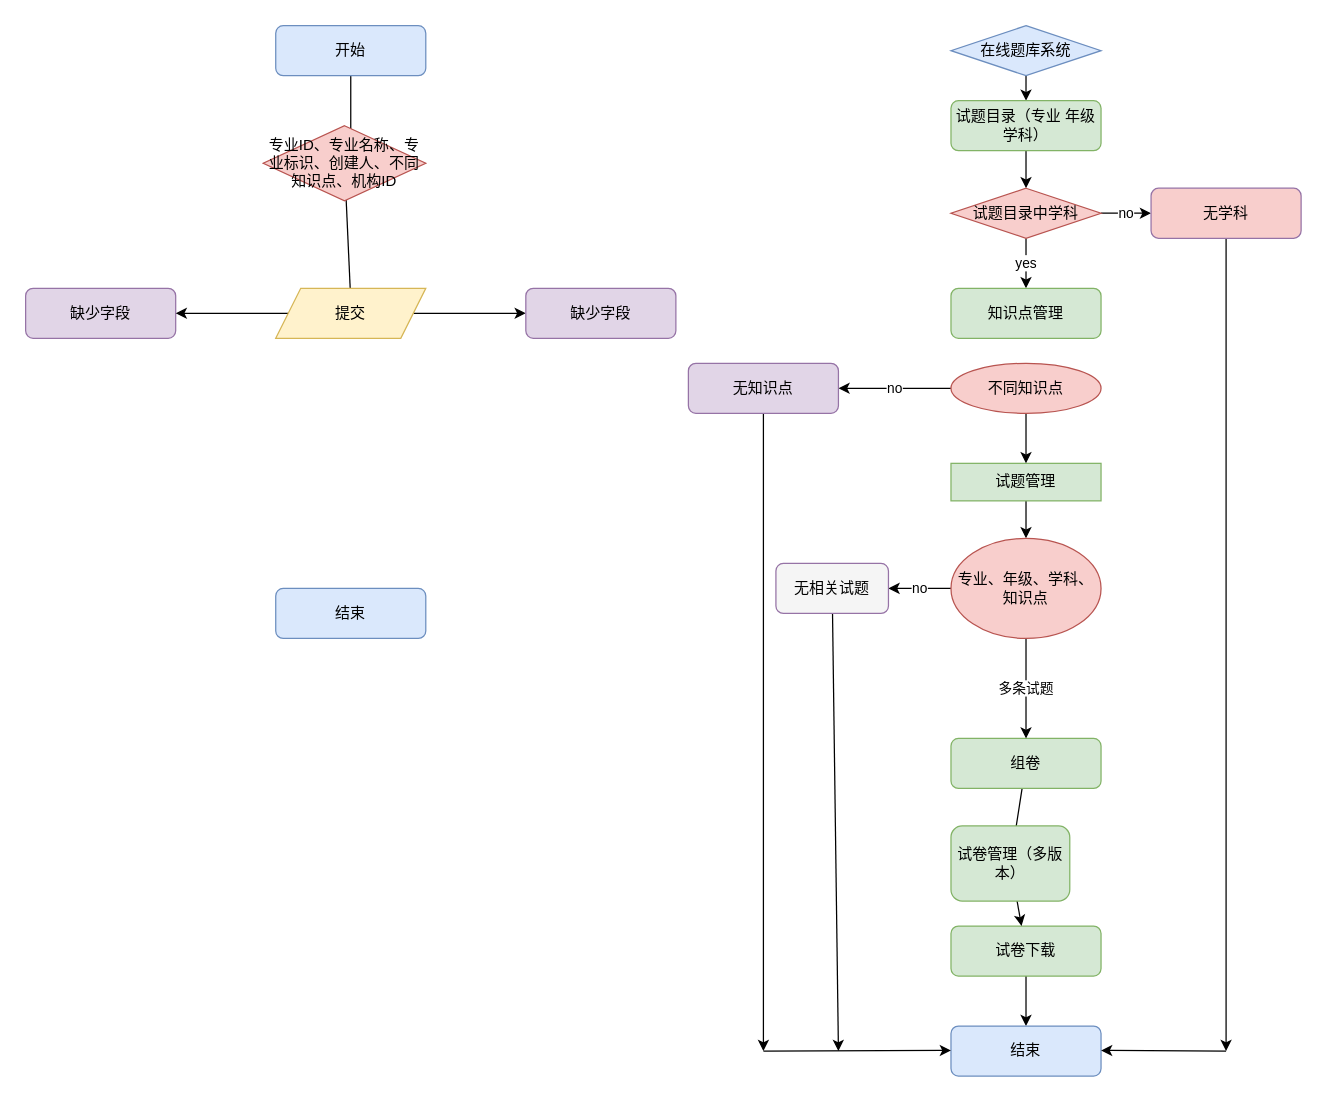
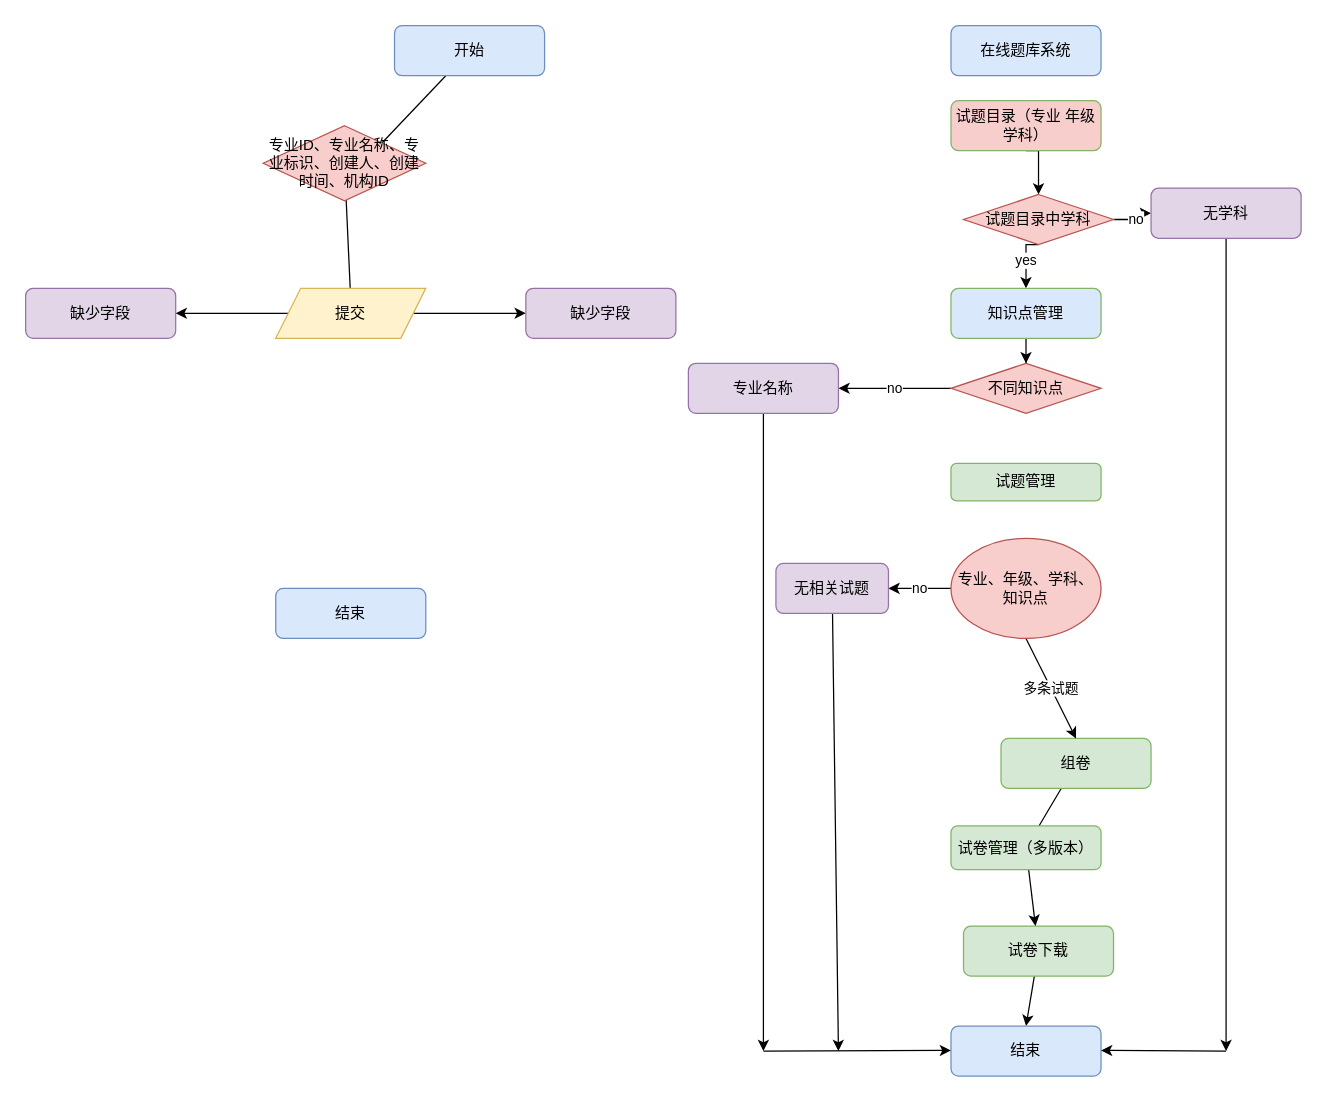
  <mxCell id="0" />
  <mxCell id="1" parent="0" />
- <mxCell id="2" style="edgeStyle=orthogonalEdgeStyle;rounded=0;orthogonalLoop=1;jettySize=auto;html=1;exitX=0.5;exitY=1;exitDx=0;exitDy=0;entryX=0.5;entryY=0;entryDx=0;entryDy=0;" edge="1" parent="1" source="3" target="5"><mxGeometry relative="1" as="geometry" /></mxCell>
- <mxCell id="3" value="&lt;font style=&quot;vertical-align: inherit&quot;&gt;&lt;font style=&quot;vertical-align: inherit&quot;&gt;在线题库系统&lt;/font&gt;&lt;/font&gt;" style="rhombus;whiteSpace=wrap;html=1;fontSize=12;glass=0;strokeWidth=1;shadow=0;fillColor=#dae8fc;strokeColor=#6c8ebf;" parent="1" vertex="1"><mxGeometry x="760" y="20" width="120" height="40" as="geometry" /></mxCell>
+ <mxCell id="3" value="&lt;font style=&quot;vertical-align: inherit&quot;&gt;&lt;font style=&quot;vertical-align: inherit&quot;&gt;在线题库系统&lt;/font&gt;&lt;/font&gt;" style="rounded=1;whiteSpace=wrap;html=1;fontSize=12;glass=0;strokeWidth=1;shadow=0;fillColor=#dae8fc;strokeColor=#6c8ebf;" parent="1" vertex="1"><mxGeometry x="760" y="20" width="120" height="40" as="geometry" /></mxCell>
  <mxCell id="4" style="edgeStyle=orthogonalEdgeStyle;rounded=0;orthogonalLoop=1;jettySize=auto;html=1;exitX=0.5;exitY=1;exitDx=0;exitDy=0;entryX=0.5;entryY=0;entryDx=0;entryDy=0;" edge="1" parent="1" source="5" target="8"><mxGeometry relative="1" as="geometry" /></mxCell>
- <mxCell id="5" value="&lt;font style=&quot;vertical-align: inherit&quot;&gt;&lt;font style=&quot;vertical-align: inherit&quot;&gt;&lt;font style=&quot;vertical-align: inherit&quot;&gt;&lt;font style=&quot;vertical-align: inherit&quot;&gt;试题目录（专业 年级 学科）&lt;/font&gt;&lt;/font&gt;&lt;/font&gt;&lt;/font&gt;" style="rounded=1;whiteSpace=wrap;html=1;fontSize=12;glass=0;strokeWidth=1;shadow=0;fillColor=#d5e8d4;strokeColor=#82b366;" vertex="1" parent="1"><mxGeometry x="760" y="80" width="120" height="40" as="geometry" /></mxCell>
+ <mxCell id="5" value="&lt;font style=&quot;vertical-align: inherit&quot;&gt;&lt;font style=&quot;vertical-align: inherit&quot;&gt;&lt;font style=&quot;vertical-align: inherit&quot;&gt;&lt;font style=&quot;vertical-align: inherit&quot;&gt;试题目录（专业 年级 学科）&lt;/font&gt;&lt;/font&gt;&lt;/font&gt;&lt;/font&gt;" style="rounded=1;whiteSpace=wrap;html=1;fontSize=12;glass=0;strokeWidth=1;shadow=0;fillColor=#f8cecc;strokeColor=#82b366;" vertex="1" parent="1"><mxGeometry x="760" y="80" width="120" height="40" as="geometry" /></mxCell>
  <mxCell id="6" value="yes" style="edgeStyle=orthogonalEdgeStyle;rounded=0;orthogonalLoop=1;jettySize=auto;html=1;exitX=0.5;exitY=1;exitDx=0;exitDy=0;" edge="1" parent="1" source="8"><mxGeometry relative="1" as="geometry"><mxPoint x="820" y="230" as="targetPoint" /><Array as="points"><mxPoint x="820" y="210" /><mxPoint x="820" y="210" /></Array></mxGeometry></mxCell>
  <mxCell id="7" value="no" style="edgeStyle=orthogonalEdgeStyle;rounded=0;orthogonalLoop=1;jettySize=auto;html=1;entryX=0;entryY=0.5;entryDx=0;entryDy=0;" edge="1" parent="1" source="8" target="12"><mxGeometry relative="1" as="geometry" /></mxCell>
- <mxCell id="8" value="&lt;font style=&quot;vertical-align: inherit&quot;&gt;&lt;font style=&quot;vertical-align: inherit&quot;&gt;试题目录中学科&lt;/font&gt;&lt;/font&gt;" style="rhombus;whiteSpace=wrap;html=1;fillColor=#f8cecc;strokeColor=#b85450;" vertex="1" parent="1"><mxGeometry x="760" y="150" width="120" height="40" as="geometry" /></mxCell>
- <mxCell id="10" value="&lt;font style=&quot;vertical-align: inherit&quot;&gt;&lt;font style=&quot;vertical-align: inherit&quot;&gt;知识点管理&lt;/font&gt;&lt;/font&gt;" style="rounded=1;whiteSpace=wrap;html=1;fontSize=12;glass=0;strokeWidth=1;shadow=0;fillColor=#d5e8d4;strokeColor=#82b366;" vertex="1" parent="1"><mxGeometry x="760" y="230" width="120" height="40" as="geometry" /></mxCell>
+ <mxCell id="8" value="&lt;font style=&quot;vertical-align: inherit&quot;&gt;&lt;font style=&quot;vertical-align: inherit&quot;&gt;试题目录中学科&lt;/font&gt;&lt;/font&gt;" style="rhombus;whiteSpace=wrap;html=1;fillColor=#f8cecc;strokeColor=#b85450;" vertex="1" parent="1"><mxGeometry x="770" y="155" width="120" height="40" as="geometry" /></mxCell>
+ <mxCell id="9" style="edgeStyle=orthogonalEdgeStyle;rounded=0;orthogonalLoop=1;jettySize=auto;html=1;" edge="1" parent="1" source="10" target="17"><mxGeometry relative="1" as="geometry" /></mxCell>
+ <mxCell id="10" value="&lt;font style=&quot;vertical-align: inherit&quot;&gt;&lt;font style=&quot;vertical-align: inherit&quot;&gt;知识点管理&lt;/font&gt;&lt;/font&gt;" style="rounded=1;whiteSpace=wrap;html=1;fontSize=12;glass=0;strokeWidth=1;shadow=0;fillColor=#dae8fc;strokeColor=#82b366;" vertex="1" parent="1"><mxGeometry x="760" y="230" width="120" height="40" as="geometry" /></mxCell>
  <mxCell id="11" style="edgeStyle=none;rounded=0;orthogonalLoop=1;jettySize=auto;html=1;" edge="1" parent="1" source="12"><mxGeometry relative="1" as="geometry"><mxPoint x="980" y="840" as="targetPoint" /></mxGeometry></mxCell>
- <mxCell id="12" value="无学科" style="rounded=1;whiteSpace=wrap;html=1;fillColor=#f8cecc;strokeColor=#9673a6;" vertex="1" parent="1"><mxGeometry x="920" y="150" width="120" height="40" as="geometry" /></mxCell>
- <mxCell id="13" value="" style="edgeStyle=none;rounded=0;orthogonalLoop=1;jettySize=auto;html=1;" edge="1" parent="1" source="14" target="26"><mxGeometry relative="1" as="geometry" /></mxCell>
- <mxCell id="14" value="&lt;font style=&quot;vertical-align: inherit&quot;&gt;&lt;font style=&quot;vertical-align: inherit&quot;&gt;试题管理&lt;/font&gt;&lt;/font&gt;" style="whiteSpace=wrap;html=1;fontSize=12;glass=0;strokeWidth=1;shadow=0;fillColor=#d5e8d4;strokeColor=#82b366;rounded=0;" vertex="1" parent="1"><mxGeometry x="760" y="370" width="120" height="30" as="geometry" /></mxCell>
- <mxCell id="15" value="" style="edgeStyle=orthogonalEdgeStyle;rounded=0;orthogonalLoop=1;jettySize=auto;html=1;" edge="1" parent="1" source="17" target="14"><mxGeometry relative="1" as="geometry" /></mxCell>
+ <mxCell id="12" value="无学科" style="rounded=1;whiteSpace=wrap;html=1;fillColor=#e1d5e7;strokeColor=#9673a6;" vertex="1" parent="1"><mxGeometry x="920" y="150" width="120" height="40" as="geometry" /></mxCell>
+ <mxCell id="14" value="&lt;font style=&quot;vertical-align: inherit&quot;&gt;&lt;font style=&quot;vertical-align: inherit&quot;&gt;试题管理&lt;/font&gt;&lt;/font&gt;" style="rounded=1;whiteSpace=wrap;html=1;fontSize=12;glass=0;strokeWidth=1;shadow=0;fillColor=#d5e8d4;strokeColor=#82b366;" vertex="1" parent="1"><mxGeometry x="760" y="370" width="120" height="30" as="geometry" /></mxCell>
  <mxCell id="16" value="no" style="edgeStyle=none;rounded=0;orthogonalLoop=1;jettySize=auto;html=1;" edge="1" parent="1" source="17"><mxGeometry relative="1" as="geometry"><mxPoint x="670" y="310" as="targetPoint" /></mxGeometry></mxCell>
- <mxCell id="17" value="&lt;font style=&quot;vertical-align: inherit&quot;&gt;&lt;font style=&quot;vertical-align: inherit&quot;&gt;不同知识点&lt;/font&gt;&lt;/font&gt;" style="ellipse;whiteSpace=wrap;html=1;fillColor=#f8cecc;strokeColor=#b85450;" vertex="1" parent="1"><mxGeometry x="760" y="290" width="120" height="40" as="geometry" /></mxCell>
+ <mxCell id="17" value="&lt;font style=&quot;vertical-align: inherit&quot;&gt;&lt;font style=&quot;vertical-align: inherit&quot;&gt;不同知识点&lt;/font&gt;&lt;/font&gt;" style="rhombus;whiteSpace=wrap;html=1;fillColor=#f8cecc;strokeColor=#b85450;" vertex="1" parent="1"><mxGeometry x="760" y="290" width="120" height="40" as="geometry" /></mxCell>
  <mxCell id="18" style="edgeStyle=none;rounded=0;orthogonalLoop=1;jettySize=auto;html=1;endArrow=none;" edge="1" parent="1" source="19" target="23"><mxGeometry relative="1" as="geometry"><mxPoint x="820" y="640" as="targetPoint" /></mxGeometry></mxCell>
- <mxCell id="19" value="&lt;font style=&quot;vertical-align: inherit&quot;&gt;&lt;font style=&quot;vertical-align: inherit&quot;&gt;组卷&lt;/font&gt;&lt;/font&gt;" style="rounded=1;whiteSpace=wrap;html=1;fontSize=12;glass=0;strokeWidth=1;shadow=0;fillColor=#d5e8d4;strokeColor=#82b366;" vertex="1" parent="1"><mxGeometry x="760" y="590" width="120" height="40" as="geometry" /></mxCell>
+ <mxCell id="19" value="&lt;font style=&quot;vertical-align: inherit&quot;&gt;&lt;font style=&quot;vertical-align: inherit&quot;&gt;组卷&lt;/font&gt;&lt;/font&gt;" style="rounded=1;whiteSpace=wrap;html=1;fontSize=12;glass=0;strokeWidth=1;shadow=0;fillColor=#d5e8d4;strokeColor=#82b366;" vertex="1" parent="1"><mxGeometry x="800" y="590" width="120" height="40" as="geometry" /></mxCell>
  <mxCell id="20" style="edgeStyle=none;rounded=0;orthogonalLoop=1;jettySize=auto;html=1;entryX=0.5;entryY=0;entryDx=0;entryDy=0;" edge="1" parent="1" source="21" target="27"><mxGeometry relative="1" as="geometry" /></mxCell>
- <mxCell id="21" value="&lt;font style=&quot;vertical-align: inherit&quot;&gt;&lt;font style=&quot;vertical-align: inherit&quot;&gt;试卷下载&lt;/font&gt;&lt;/font&gt;" style="rounded=1;whiteSpace=wrap;html=1;fontSize=12;glass=0;strokeWidth=1;shadow=0;fillColor=#d5e8d4;strokeColor=#82b366;" vertex="1" parent="1"><mxGeometry x="760" y="740" width="120" height="40" as="geometry" /></mxCell>
+ <mxCell id="21" value="&lt;font style=&quot;vertical-align: inherit&quot;&gt;&lt;font style=&quot;vertical-align: inherit&quot;&gt;试卷下载&lt;/font&gt;&lt;/font&gt;" style="rounded=1;whiteSpace=wrap;html=1;fontSize=12;glass=0;strokeWidth=1;shadow=0;fillColor=#d5e8d4;strokeColor=#82b366;" vertex="1" parent="1"><mxGeometry x="770" y="740" width="120" height="40" as="geometry" /></mxCell>
  <mxCell id="22" value="" style="edgeStyle=none;rounded=0;orthogonalLoop=1;jettySize=auto;html=1;" edge="1" parent="1" source="23" target="21"><mxGeometry relative="1" as="geometry" /></mxCell>
- <mxCell id="23" value="&lt;font style=&quot;vertical-align: inherit&quot;&gt;&lt;font style=&quot;vertical-align: inherit&quot;&gt;试卷管理（多版本）&lt;/font&gt;&lt;/font&gt;" style="rounded=1;whiteSpace=wrap;html=1;fontSize=12;glass=0;strokeWidth=1;shadow=0;fillColor=#d5e8d4;strokeColor=#82b366;" vertex="1" parent="1"><mxGeometry x="760" y="660" width="95" height="60" as="geometry" /></mxCell>
+ <mxCell id="23" value="&lt;font style=&quot;vertical-align: inherit&quot;&gt;&lt;font style=&quot;vertical-align: inherit&quot;&gt;试卷管理（多版本）&lt;/font&gt;&lt;/font&gt;" style="rounded=1;whiteSpace=wrap;html=1;fontSize=12;glass=0;strokeWidth=1;shadow=0;fillColor=#d5e8d4;strokeColor=#82b366;" vertex="1" parent="1"><mxGeometry x="760" y="660" width="120" height="35" as="geometry" /></mxCell>
  <mxCell id="24" value="多条试题" style="edgeStyle=none;rounded=0;orthogonalLoop=1;jettySize=auto;html=1;exitX=0.5;exitY=1;exitDx=0;exitDy=0;entryX=0.5;entryY=0;entryDx=0;entryDy=0;" edge="1" parent="1" source="26" target="19"><mxGeometry relative="1" as="geometry" /></mxCell>
  <mxCell id="25" value="no" style="edgeStyle=none;rounded=0;orthogonalLoop=1;jettySize=auto;html=1;" edge="1" parent="1" source="26"><mxGeometry relative="1" as="geometry"><mxPoint x="710" y="470" as="targetPoint" /></mxGeometry></mxCell>
  <mxCell id="26" value="&lt;font style=&quot;vertical-align: inherit&quot;&gt;&lt;font style=&quot;vertical-align: inherit&quot;&gt;专业、年级、学科、知识点&lt;/font&gt;&lt;/font&gt;" style="ellipse;whiteSpace=wrap;html=1;fillColor=#f8cecc;strokeColor=#b85450;" vertex="1" parent="1"><mxGeometry x="760" y="430" width="120" height="80" as="geometry" /></mxCell>
  <mxCell id="27" value="&lt;font style=&quot;vertical-align: inherit&quot;&gt;&lt;font style=&quot;vertical-align: inherit&quot;&gt;结束&lt;/font&gt;&lt;/font&gt;" style="rounded=1;whiteSpace=wrap;html=1;fontSize=12;glass=0;strokeWidth=1;shadow=0;fillColor=#dae8fc;strokeColor=#6c8ebf;" vertex="1" parent="1"><mxGeometry x="760" y="820" width="120" height="40" as="geometry" /></mxCell>
  <mxCell id="28" value="" style="endArrow=classic;html=1;" edge="1" parent="1"><mxGeometry width="50" height="50" relative="1" as="geometry"><mxPoint x="980" y="840" as="sourcePoint" /><mxPoint x="880" y="839.5" as="targetPoint" /></mxGeometry></mxCell>
  <mxCell id="29" style="edgeStyle=none;rounded=0;orthogonalLoop=1;jettySize=auto;html=1;" edge="1" parent="1" source="30"><mxGeometry relative="1" as="geometry"><mxPoint x="610" y="840" as="targetPoint" /></mxGeometry></mxCell>
- <mxCell id="30" value="无知识点" style="rounded=1;whiteSpace=wrap;html=1;fillColor=#e1d5e7;strokeColor=#9673a6;" vertex="1" parent="1"><mxGeometry x="550" y="290" width="120" height="40" as="geometry" /></mxCell>
+ <mxCell id="30" value="专业名称" style="rounded=1;whiteSpace=wrap;html=1;fillColor=#e1d5e7;strokeColor=#9673a6;" vertex="1" parent="1"><mxGeometry x="550" y="290" width="120" height="40" as="geometry" /></mxCell>
  <mxCell id="31" value="" style="endArrow=classic;html=1;" edge="1" parent="1"><mxGeometry width="50" height="50" relative="1" as="geometry"><mxPoint x="610" y="840" as="sourcePoint" /><mxPoint x="760" y="839.5" as="targetPoint" /></mxGeometry></mxCell>
  <mxCell id="32" style="edgeStyle=none;rounded=0;orthogonalLoop=1;jettySize=auto;html=1;" edge="1" parent="1" source="33"><mxGeometry relative="1" as="geometry"><mxPoint x="670" y="840" as="targetPoint" /></mxGeometry></mxCell>
- <mxCell id="33" value="无相关试题" style="rounded=1;whiteSpace=wrap;html=1;fillColor=#f5f5f5;strokeColor=#9673a6;" vertex="1" parent="1"><mxGeometry x="620" y="450" width="90" height="40" as="geometry" /></mxCell>
+ <mxCell id="33" value="无相关试题" style="rounded=1;whiteSpace=wrap;html=1;fillColor=#e1d5e7;strokeColor=#9673a6;" vertex="1" parent="1"><mxGeometry x="620" y="450" width="90" height="40" as="geometry" /></mxCell>
  <mxCell id="34" style="edgeStyle=none;rounded=0;orthogonalLoop=1;jettySize=auto;html=1;entryX=0.5;entryY=0;entryDx=0;entryDy=0;" edge="1" parent="1" source="23" target="23"><mxGeometry relative="1" as="geometry" /></mxCell>
  <mxCell id="35" style="edgeStyle=none;rounded=0;orthogonalLoop=1;jettySize=auto;html=1;entryX=0.5;entryY=0;entryDx=0;entryDy=0;" edge="1" parent="1" source="36"><mxGeometry relative="1" as="geometry"><mxPoint x="280" y="140" as="targetPoint" /></mxGeometry></mxCell>
- <mxCell id="36" value="开始" style="rounded=1;whiteSpace=wrap;html=1;fillColor=#dae8fc;strokeColor=#6c8ebf;" vertex="1" parent="1"><mxGeometry x="220" y="20" width="120" height="40" as="geometry" /></mxCell>
+ <mxCell id="36" value="开始" style="rounded=1;whiteSpace=wrap;html=1;fillColor=#dae8fc;strokeColor=#6c8ebf;" vertex="1" parent="1"><mxGeometry x="315" y="20" width="120" height="40" as="geometry" /></mxCell>
  <mxCell id="37" value="结束" style="rounded=1;whiteSpace=wrap;html=1;fillColor=#dae8fc;strokeColor=#6c8ebf;" vertex="1" parent="1"><mxGeometry x="220" y="470" width="120" height="40" as="geometry" /></mxCell>
  <mxCell id="38" style="edgeStyle=none;rounded=0;orthogonalLoop=1;jettySize=auto;html=1;" edge="1" parent="1" source="39"><mxGeometry relative="1" as="geometry"><mxPoint x="280" y="240" as="targetPoint" /></mxGeometry></mxCell>
- <mxCell id="39" value="专业ID、专业名称、专业标识、创建人、不同知识点、机构ID" style="rhombus;whiteSpace=wrap;html=1;fillColor=#f8cecc;strokeColor=#b85450;" vertex="1" parent="1"><mxGeometry x="210" y="100" width="130" height="60" as="geometry" /></mxCell>
+ <mxCell id="39" value="专业ID、专业名称、专业标识、创建人、创建时间、机构ID" style="rhombus;whiteSpace=wrap;html=1;fillColor=#f8cecc;strokeColor=#b85450;" vertex="1" parent="1"><mxGeometry x="210" y="100" width="130" height="60" as="geometry" /></mxCell>
  <mxCell id="40" value="缺少字段" style="rounded=1;whiteSpace=wrap;html=1;fillColor=#e1d5e7;strokeColor=#9673a6;" vertex="1" parent="1"><mxGeometry x="20" y="230" width="120" height="40" as="geometry" /></mxCell>
  <mxCell id="41" style="edgeStyle=none;rounded=0;orthogonalLoop=1;jettySize=auto;html=1;entryX=0;entryY=0.5;entryDx=0;entryDy=0;" edge="1" parent="1" source="43" target="44"><mxGeometry relative="1" as="geometry" /></mxCell>
  <mxCell id="42" style="edgeStyle=none;rounded=0;orthogonalLoop=1;jettySize=auto;html=1;entryX=1;entryY=0.5;entryDx=0;entryDy=0;" edge="1" parent="1" source="43" target="40"><mxGeometry relative="1" as="geometry" /></mxCell>
  <mxCell id="43" value="提交" style="shape=parallelogram;perimeter=parallelogramPerimeter;whiteSpace=wrap;html=1;fixedSize=1;fillColor=#fff2cc;strokeColor=#d6b656;" vertex="1" parent="1"><mxGeometry x="220" y="230" width="120" height="40" as="geometry" /></mxCell>
  <mxCell id="44" value="缺少字段" style="rounded=1;whiteSpace=wrap;html=1;fillColor=#e1d5e7;strokeColor=#9673a6;" vertex="1" parent="1"><mxGeometry x="420" y="230" width="120" height="40" as="geometry" /></mxCell>
